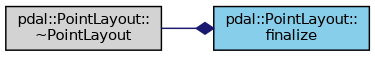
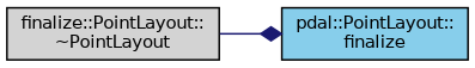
  digraph {
    rankdir=LR
    node [color=black fontname=Helvetica fontsize=10 shape=record style=filled]
-   n1 [fillcolor=lightgrey fontcolor=black height=0.2 label="pdal::PointLayout::\l~PointLayout" width=0.4]
+   n1 [fillcolor=lightgrey fontcolor=black height=0.2 label="finalize::PointLayout::\l~PointLayout" width=0.4]
    n2 [fillcolor=skyblue height=0.2 label="pdal::PointLayout::\lfinalize" width=0.4]
    n1 -> n2 [color=midnightblue fontname=Helvetica fontsize=10 labelfontname=Helvetica labelfontsize=10 style=solid arrowhead=diamond]
  }
